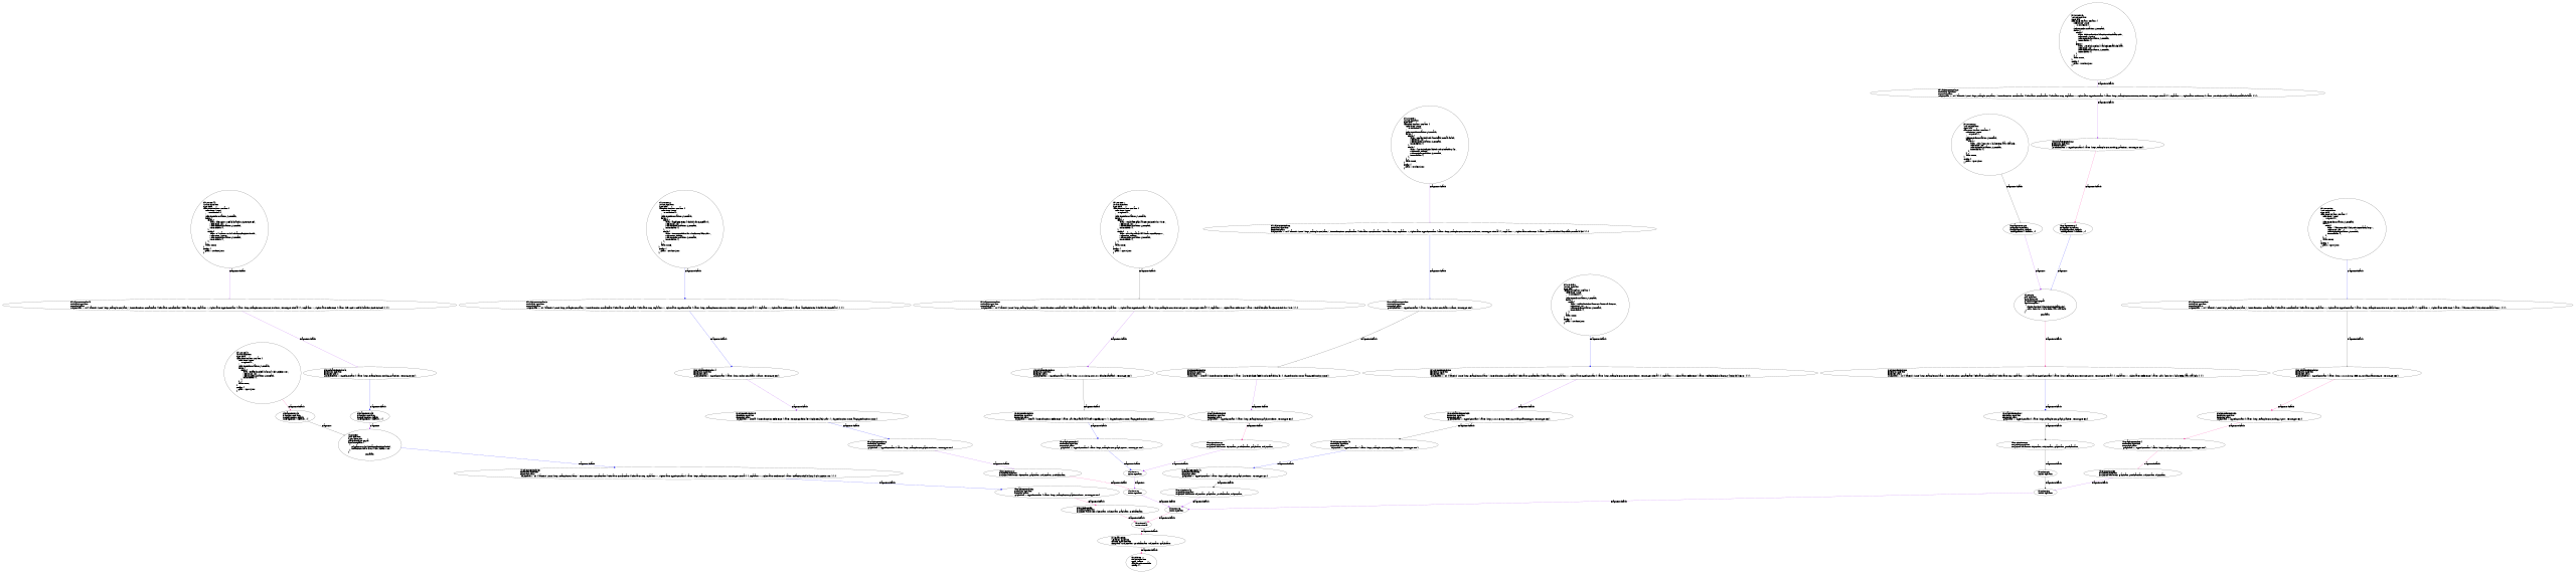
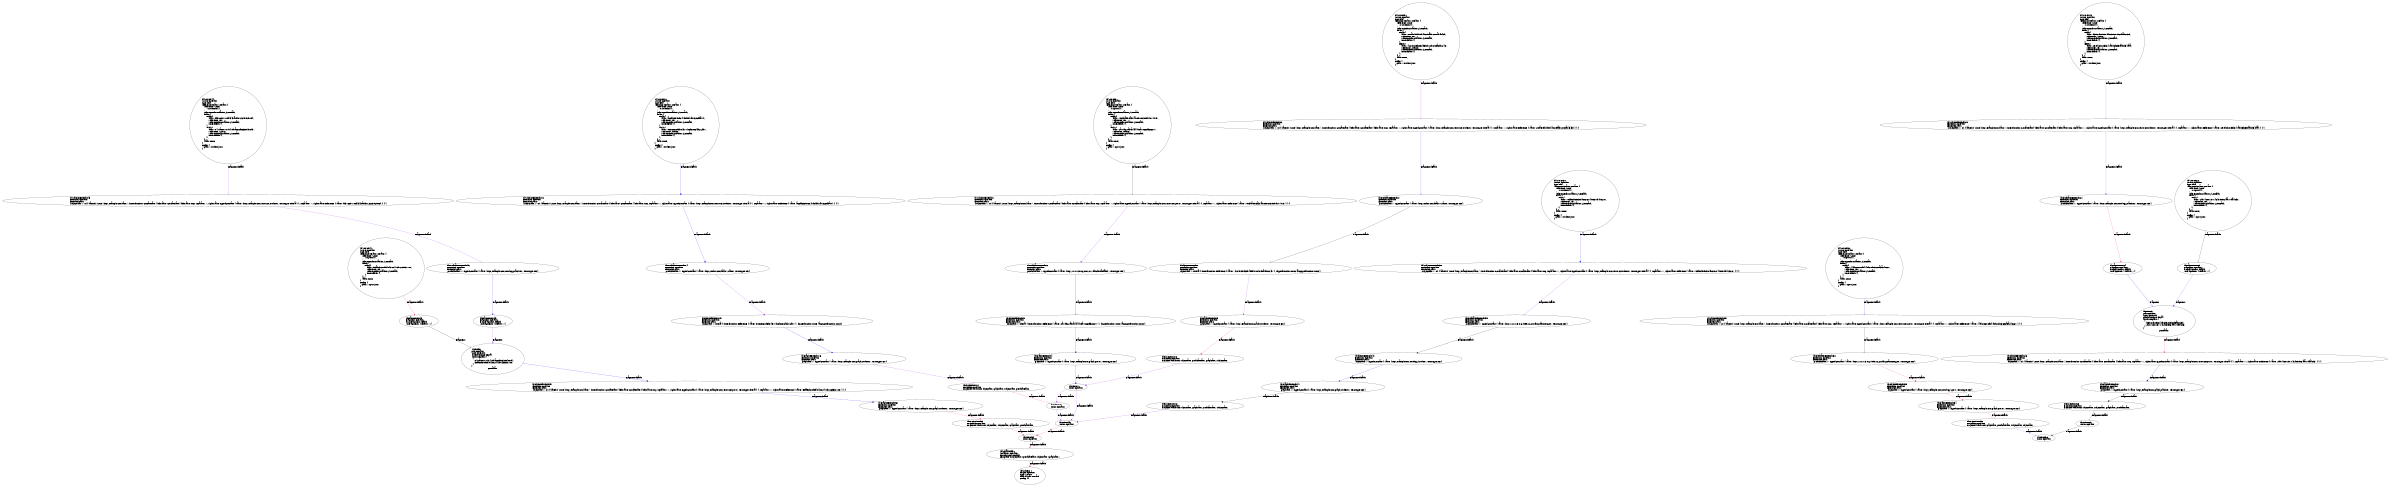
  digraph {
    edge [arrowhead=odot color=purple]
    n1 [label="id:Source_0 \lSource Operator\ltype: File \lreference iterator: Iterator {\l    reference: Some(\l        \"$.sports[*]\",\l    ),\l    reference_formulation: JSONPath,\l    fields: [\l        Field {\l            alias: \"796bba99-6af2-4a08-90e0-389d7b077b15\",\l            reference: \"ID\",\l            reference_formulation: JSONPath,\l            inner_fields: [],\l        },\l        Field {\l            alias: \"2a17f922-abca-4f44-bea7-0660ff606c77\",\l            reference: \"Name\",\l            reference_formulation: JSONPath,\l            inner_fields: [],\l        },\l    ],\l    alias: None,\l} \lconfig: {\l  \"path\": \"sport.json\"\l}\l             "]
    n2 [label="id:Subject_Extend__1 \lExtension Operator\lExtended pairs: \l subject_attr -> Iri { base_iri: Some(\"http://example.com/base/\"), inner_function: Concatenate { left_value: Concatenate { left_value: Nop, separator: \"\", right_value: TypedConstant { value: \"http://example.com/resource/sport_\", term_type: Literal } }, separator: \"\", right_value: Reference { value: \"796bba99-6af2-4a08-90e0-389d7b077b15\" } } }"]
    n3 [label="id:Predicate_Extend__2 \lExtension Operator\lExtended pairs: \l predicate_attr -> TypedConstant { value: \"http://www.w3.org/2000/01/rdf-schema#label\", term_type: IRI }"]
    n4 [label="id:Object_Extend__3 \lExtension Operator\lExtended pairs: \l object_attr -> Literal { inner_function: Reference { value: \"2a17f922-abca-4f44-bea7-0660ff606c77\" }, dtype_function: None, langtype_function: None }"]
    n5 [label="id:Graph_Extend__4 \lExtension Operator\lExtended pairs: \l graph_attr -> TypedConstant { value: \"http://example.com/graph/sports\", term_type: IRI }"]
    n6 [label="id:Union_11 \lUnion Operator\l"]
    n7 [label="id:Union_18 \lUnion Operator\l"]
    n8 [label="id:Source_5 \lSource Operator\ltype: File \lreference iterator: Iterator {\l    reference: Some(\l        \"$.students[*]\",\l    ),\l    reference_formulation: JSONPath,\l    fields: [\l        Field {\l            alias: \"2e0a519b-bb9d-4bc0-9faf-720e8ab4543f\",\l            reference: \"ID\",\l            reference_formulation: JSONPath,\l            inner_fields: [],\l        },\l        Field {\l            alias: \"42c75139-f235-4559-b18d-c15ea8bb0243\",\l            reference: \"Name\",\l            reference_formulation: JSONPath,\l            inner_fields: [],\l        },\l    ],\l    alias: None,\l} \lconfig: {\l  \"path\": \"student.json\"\l}\l             "]
    n9 [label="id:Subject_Extend__6 \lExtension Operator\lExtended pairs: \l subject_attr -> Iri { base_iri: Some(\"http://example.com/base/\"), inner_function: Concatenate { left_value: Concatenate { left_value: Nop, separator: \"\", right_value: TypedConstant { value: \"http://example.com/resource/student_\", term_type: Literal } }, separator: \"\", right_value: Reference { value: \"2e0a519b-bb9d-4bc0-9faf-720e8ab4543f\" } } }"]
    n10 [label="id:Predicate_Extend__7 \lExtension Operator\lExtended pairs: \l predicate_attr -> TypedConstant { value: \"http://xmlns.com/foaf/0.1/name\", term_type: IRI }"]
    n11 [label="id:Object_Extend__8 \lExtension Operator\lExtended pairs: \l object_attr -> Literal { inner_function: Reference { value: \"42c75139-f235-4559-b18d-c15ea8bb0243\" }, dtype_function: None, langtype_function: None }"]
    n12 [label="id:Graph_Extend__9 \lExtension Operator\lExtended pairs: \l graph_attr -> TypedConstant { value: \"http://example.com/graph/students\", term_type: IRI }"]
    n13 [label="id:Projection__10 \lProjection Operator\lProjected attributes: object_attr, predicate_attr, graph_attr, subject_attr, "]
    n14 [label="id:Union_43 \lUnion Operator\l"]
    n15 [label="id:Source_12 \lSource Operator\ltype: File \lreference iterator: Iterator {\l    reference: Some(\l        \"$.students[*]\",\l    ),\l    reference_formulation: JSONPath,\l    fields: [\l        Field {\l            alias: \"ac6fd6e3-905c-47f8-bfd1-fb1326efba7d\",\l            reference: \"ID\",\l            reference_formulation: JSONPath,\l            inner_fields: [],\l        },\l        Field {\l            alias: \"988ce06c-d5b8-4577-b6d3-8e64bf212fb7\",\l            reference: \"Name\",\l            reference_formulation: JSONPath,\l            inner_fields: [],\l        },\l    ],\l    alias: None,\l} \lconfig: {\l  \"path\": \"student.json\"\l}\l             "]
    n16 [label="id:Subject_Extend__13 \lExtension Operator\lExtended pairs: \l subject_attr -> Iri { base_iri: Some(\"http://example.com/base/\"), inner_function: Concatenate { left_value: Concatenate { left_value: Nop, separator: \"\", right_value: TypedConstant { value: \"http://example.com/resource/student_\", term_type: Literal } }, separator: \"\", right_value: Reference { value: \"ac6fd6e3-905c-47f8-bfd1-fb1326efba7d\" } } }"]
    n17 [label="id:Predicate_Extend__14 \lExtension Operator\lExtended pairs: \l predicate_attr -> TypedConstant { value: \"http://xmlns.com/foaf/0.1/name\", term_type: IRI }"]
    n18 [label="id:Object_Extend__15 \lExtension Operator\lExtended pairs: \l object_attr -> Literal { inner_function: Reference { value: \"988ce06c-d5b8-4577-b6d3-8e64bf212fb7\" }, dtype_function: None, langtype_function: None }"]
    n19 [label="id:Graph_Extend__16 \lExtension Operator\lExtended pairs: \l graph_attr -> TypedConstant { value: \"http://example.com/graph/students\", term_type: IRI }"]
    n20 [label="id:Projection__17 \lProjection Operator\lProjected attributes: object_attr, graph_attr, subject_attr, predicate_attr, "]
    n21 [label="id:Union_29 \lUnion Operator\l"]
    n22 [label="id:Union_36 \lUnion Operator\l"]
    n23 [label="id:Source_19 \lSource Operator\ltype: File \lreference iterator: Iterator {\l    reference: Some(\l        \"$.students[*]\",\l    ),\l    reference_formulation: JSONPath,\l    fields: [\l        Field {\l            alias: \"fc3981fc-093e-4d96-992e-992d5afc7c5d\",\l            reference: \"Sport\",\l            reference_formulation: JSONPath,\l            inner_fields: [],\l        },\l        Field {\l            alias: \"2919bcb0-85b3-41ab-befc-59dabbd54daa\",\l            reference: \"ID\",\l            reference_formulation: JSONPath,\l            inner_fields: [],\l        },\l    ],\l    alias: None,\l} \lconfig: {\l  \"path\": \"student.json\"\l}\l             "]
    n24 [label="id:Subject_Extend__20 \lExtension Operator\lExtended pairs: \l subject_attr -> Iri { base_iri: Some(\"http://example.com/base/\"), inner_function: Concatenate { left_value: Concatenate { left_value: Nop, separator: \"\", right_value: TypedConstant { value: \"http://example.com/resource/student_\", term_type: Literal } }, separator: \"\", right_value: Reference { value: \"2919bcb0-85b3-41ab-befc-59dabbd54daa\" } } }"]
    n25 [label="id:Predicate_Extend__21 \lExtension Operator\lExtended pairs: \l predicate_attr -> TypedConstant { value: \"http://example.com/ontology/practises\", term_type: IRI }"]
    n26 [label="id:Fragmenter_24 \lFragment Operator\lfrom_fragment: default \l to_fragments: [\"default\",\"\"]"]
    n27 [label="id:Join_25 \lJoin Operator\ltype: InnerJoin\lpredicate_type: Equal\lattribute_pairs: [\l  [\l    \"fc3981fc-093e-4d96-992e-992d5afc7c5d\",\l    \"2bb14ce0-1571-4648-9e96-4aa17dfa4cd3\"\l  ]\l]\lptm_alias: "]
    n28 [label="id:Source_22 \lSource Operator\ltype: File \lreference iterator: Iterator {\l    reference: Some(\l        \"$.sports[*]\",\l    ),\l    reference_formulation: JSONPath,\l    fields: [\l        Field {\l            alias: \"2bb14ce0-1571-4648-9e96-4aa17dfa4cd3\",\l            reference: \"ID\",\l            reference_formulation: JSONPath,\l            inner_fields: [],\l        },\l    ],\l    alias: None,\l} \lconfig: {\l  \"path\": \"sport.json\"\l}\l             "]
    n29 [label="id:Fragmenter_23 \lFragment Operator\lfrom_fragment: default \l to_fragments: [\"default\",\"\"]"]
    n30 [label="id:Object_Extend__26 \lExtension Operator\lExtended pairs: \l object_attr -> Iri { base_iri: Some(\"http://example.com/base/\"), inner_function: Concatenate { left_value: Concatenate { left_value: Nop, separator: \"\", right_value: TypedConstant { value: \"http://example.com/resource/sport_\", term_type: Literal } }, separator: \"\", right_value: Reference { value: \"2bb14ce0-1571-4648-9e96-4aa17dfa4cd3\" } } }"]
    n31 [label="id:Graph_Extend__27 \lExtension Operator\lExtended pairs: \l graph_attr -> TypedConstant { value: \"http://example.com/graph/practise\", term_type: IRI }"]
    n32 [label="id:Projection__28 \lProjection Operator\lProjected attributes: object_attr, subject_attr, graph_attr, predicate_attr, "]
    n33 [label="id:Source_30 \lSource Operator\ltype: File \lreference iterator: Iterator {\l    reference: Some(\l        \"$.sports[*]\",\l    ),\l    reference_formulation: JSONPath,\l    fields: [\l        Field {\l            alias: \"449b2860-8f54-45d2-8b03-6e8a3a248c67\",\l            reference: \"ID\",\l            reference_formulation: JSONPath,\l            inner_fields: [],\l        },\l    ],\l    alias: None,\l} \lconfig: {\l  \"path\": \"sport.json\"\l}\l             "]
    n34 [label="id:Subject_Extend__31 \lExtension Operator\lExtended pairs: \l subject_attr -> Iri { base_iri: Some(\"http://example.com/base/\"), inner_function: Concatenate { left_value: Concatenate { left_value: Nop, separator: \"\", right_value: TypedConstant { value: \"http://example.com/resource/sport_\", term_type: Literal } }, separator: \"\", right_value: Reference { value: \"449b2860-8f54-45d2-8b03-6e8a3a248c67\" } } }"]
    n35 [label="id:Predicate_Extend__32 \lExtension Operator\lExtended pairs: \l predicate_attr -> TypedConstant { value: \"http://www.w3.org/1999/02/22-rdf-syntax-ns#type\", term_type: IRI }"]
    n36 [label="id:Object_Extend__33 \lExtension Operator\lExtended pairs: \l object_attr -> TypedConstant { value: \"http://example.com/ontology/Sport\", term_type: IRI }"]
    n37 [label="id:Graph_Extend__34 \lExtension Operator\lExtended pairs: \l graph_attr -> TypedConstant { value: \"http://example.com/graph/sports\", term_type: IRI }"]
    n38 [label="id:Projection__35 \lProjection Operator\lProjected attributes: graph_attr, predicate_attr, subject_attr, object_attr, "]
-   n39 [label="id:Union_54 \lUnion Literal\l"]
+   n39 [label="id:Union_54 \lUnion Operator\l"]
    n40 [label="id:Source_37 \lSource Operator\ltype: File \lreference iterator: Iterator {\l    reference: Some(\l        \"$.students[*]\",\l    ),\l    reference_formulation: JSONPath,\l    fields: [\l        Field {\l            alias: \"7e3f96b5-56b8-45e2-8274-9831d9405218\",\l            reference: \"ID\",\l            reference_formulation: JSONPath,\l            inner_fields: [],\l        },\l    ],\l    alias: None,\l} \lconfig: {\l  \"path\": \"student.json\"\l}\l             "]
    n41 [label="id:Subject_Extend__38 \lExtension Operator\lExtended pairs: \l subject_attr -> Iri { base_iri: Some(\"http://example.com/base/\"), inner_function: Concatenate { left_value: Concatenate { left_value: Nop, separator: \"\", right_value: TypedConstant { value: \"http://example.com/resource/student_\", term_type: Literal } }, separator: \"\", right_value: Reference { value: \"7e3f96b5-56b8-45e2-8274-9831d9405218\" } } }"]
    n42 [label="id:Predicate_Extend__39 \lExtension Operator\lExtended pairs: \l predicate_attr -> TypedConstant { value: \"http://www.w3.org/1999/02/22-rdf-syntax-ns#type\", term_type: IRI }"]
    n43 [label="id:Object_Extend__40 \lExtension Operator\lExtended pairs: \l object_attr -> TypedConstant { value: \"http://example.com/ontology/Student\", term_type: IRI }"]
    n44 [label="id:Graph_Extend__41 \lExtension Operator\lExtended pairs: \l graph_attr -> TypedConstant { value: \"http://example.com/graph/students\", term_type: IRI }"]
    n45 [label="id:Projection__42 \lProjection Operator\lProjected attributes: object_attr, graph_attr, predicate_attr, subject_attr, "]
    n46 [label="id:Serialize_55 \lSerializer Operator\lFormat type: NQuads\lTemplate: ?subject_attr ?predicate_attr ?object_attr ?graph_attr ."]
    n47 [label="id:Source_44 \lSource Operator\ltype: File \lreference iterator: Iterator {\l    reference: Some(\l        \"$.students[*]\",\l    ),\l    reference_formulation: JSONPath,\l    fields: [\l        Field {\l            alias: \"bf516697-10ef-4343-a05b-7232519290ef\",\l            reference: \"ID\",\l            reference_formulation: JSONPath,\l            inner_fields: [],\l        },\l        Field {\l            alias: \"8410ae80-707b-419b-ac6c-f96339e4e8dd\",\l            reference: \"Sport\",\l            reference_formulation: JSONPath,\l            inner_fields: [],\l        },\l    ],\l    alias: None,\l} \lconfig: {\l  \"path\": \"student.json\"\l}\l             "]
    n48 [label="id:Subject_Extend__45 \lExtension Operator\lExtended pairs: \l subject_attr -> Iri { base_iri: Some(\"http://example.com/base/\"), inner_function: Concatenate { left_value: Concatenate { left_value: Nop, separator: \"\", right_value: TypedConstant { value: \"http://example.com/resource/student_\", term_type: Literal } }, separator: \"\", right_value: Reference { value: \"bf516697-10ef-4343-a05b-7232519290ef\" } } }"]
    n49 [label="id:Predicate_Extend__46 \lExtension Operator\lExtended pairs: \l predicate_attr -> TypedConstant { value: \"http://example.com/ontology/practises\", term_type: IRI }"]
    n50 [label="id:Fragmenter_49 \lFragment Operator\lfrom_fragment: default \l to_fragments: [\"default\",\"\"]"]
    n51 [label="id:Join_50 \lJoin Operator\ltype: InnerJoin\lpredicate_type: Equal\lattribute_pairs: [\l  [\l    \"8410ae80-707b-419b-ac6c-f96339e4e8dd\",\l    \"58fa5cbc-8def-4843-8247-3b726553110e\"\l  ]\l]\lptm_alias: "]
    n52 [label="id:Source_47 \lSource Operator\ltype: File \lreference iterator: Iterator {\l    reference: Some(\l        \"$.sports[*]\",\l    ),\l    reference_formulation: JSONPath,\l    fields: [\l        Field {\l            alias: \"58fa5cbc-8def-4843-8247-3b726553110e\",\l            reference: \"ID\",\l            reference_formulation: JSONPath,\l            inner_fields: [],\l        },\l    ],\l    alias: None,\l} \lconfig: {\l  \"path\": \"sport.json\"\l}\l             "]
    n53 [label="id:Fragmenter_48 \lFragment Operator\lfrom_fragment: default \l to_fragments: [\"default\",\"\"]"]
    n54 [label="id:Object_Extend__51 \lExtension Operator\lExtended pairs: \l object_attr -> Iri { base_iri: Some(\"http://example.com/base/\"), inner_function: Concatenate { left_value: Concatenate { left_value: Nop, separator: \"\", right_value: TypedConstant { value: \"http://example.com/resource/sport_\", term_type: Literal } }, separator: \"\", right_value: Reference { value: \"58fa5cbc-8def-4843-8247-3b726553110e\" } } }"]
    n55 [label="id:Graph_Extend__52 \lExtension Operator\lExtended pairs: \l graph_attr -> TypedConstant { value: \"http://example.com/graph/students\", term_type: IRI }"]
    n56 [label="id:Projection__53 \lProjection Operator\lProjected attributes: object_attr, subject_attr, graph_attr, predicate_attr, "]
    n57 [label="id:Sink_56 \lTarget Operator\ltype: StdOut \ldata format: NQuads \lconfig: {}\l             "]
    n1 -> n2 [color=black label="Fragment:default"]
    n2 -> n3 [arrowhead=box label="Fragment:default"]
    n3 -> n4 [color=black label="Fragment:default"]
    n4 -> n5 [arrowhead=box color=blue label="Fragment:default"]
    n5 -> n6 [arrowhead=box color=blue label="Fragment:default"]
-   n6 -> n7 [arrowhead=diamond label="Fragment:"]
+   n6 -> n7 [arrowhead=diamond label="Fragment:default"]
    n7 -> n14 [arrowhead=diamond label="Fragment:default"]
    n8 -> n9 [label="Fragment:default"]
    n9 -> n10 [color=blue label="Fragment:default"]
    n10 -> n11 [color=black label="Fragment:default"]
    n11 -> n12 [arrowhead=diamond label="Fragment:default"]
    n12 -> n13 [arrowhead=box color=deeppink label="Fragment:default"]
    n13 -> n6 [arrowhead=box label="Fragment:default"]
    n14 -> n39 [arrowhead=box color=deeppink label="Fragment:default"]
    n15 -> n16 [arrowhead=box color=blue label="Fragment:default"]
    n16 -> n17 [arrowhead=box color=blue label="Fragment:default"]
    n17 -> n18 [arrowhead=box label="Fragment:default"]
    n18 -> n19 [arrowhead=diamond color=blue label="Fragment:default"]
    n19 -> n20 [label="Fragment:default"]
    n20 -> n7 [color=deeppink label="Fragment:default"]
    n21 -> n22 [arrowhead=diamond color=black label="Fragment:default"]
-   n22 -> n14 [arrowhead=diamond label="Fragment:default"]
+   n6 -> n14 [arrowhead=diamond label="Fragment:default"]
    n23 -> n24 [label="Fragment:default"]
    n24 -> n25 [arrowhead=diamond label="Fragment:default"]
    n25 -> n26 [arrowhead=diamond color=deeppink label="Fragment:default"]
    n26 -> n27 [color=blue label="Fragment:"]
    n27 -> n30 [arrowhead=diamond color=deeppink label="Fragment:default"]
    n28 -> n29 [color=black label="Fragment:default"]
    n29 -> n27 [arrowhead=box label="Fragment:"]
    n30 -> n31 [arrowhead=box color=blue label="Fragment:default"]
    n31 -> n32 [arrowhead=box color=black label="Fragment:default"]
    n32 -> n21 [color=black label="Fragment:default"]
    n33 -> n34 [color=blue label="Fragment:default"]
    n34 -> n35 [color=black label="Fragment:default"]
    n35 -> n36 [arrowhead=box color=deeppink label="Fragment:default"]
    n36 -> n37 [arrowhead=diamond color=deeppink label="Fragment:default"]
    n37 -> n38 [color=deeppink label="Fragment:default"]
    n38 -> n22 [label="Fragment:default"]
    n39 -> n46 [arrowhead=diamond color=deeppink label="Fragment:default"]
    n40 -> n41 [arrowhead=box color=blue label="Fragment:default"]
    n41 -> n42 [label="Fragment:default"]
    n42 -> n43 [arrowhead=diamond color=black label="Fragment:default"]
    n43 -> n44 [arrowhead=diamond color=blue label="Fragment:default"]
    n44 -> n45 [arrowhead=box color=black label="Fragment:default"]
    n45 -> n14 [arrowhead=box label="Fragment:default"]
    n46 -> n57 [arrowhead=box color=deeppink label="Fragment:default"]
    n47 -> n48 [label="Fragment:default"]
    n48 -> n49 [label="Fragment:default"]
    n49 -> n50 [arrowhead=diamond color=blue label="Fragment:default"]
    n50 -> n51 [arrowhead=diamond label="Fragment:"]
    n51 -> n54 [arrowhead=box color=blue label="Fragment:default"]
    n52 -> n53 [arrowhead=diamond color=deeppink label="Fragment:default"]
    n53 -> n51 [color=black label="Fragment:"]
    n54 -> n55 [arrowhead=box color=blue label="Fragment:default"]
    n55 -> n56 [arrowhead=diamond color=deeppink label="Fragment:default"]
    n56 -> n39 [arrowhead=diamond color=deeppink label="Fragment:default"]
  }
